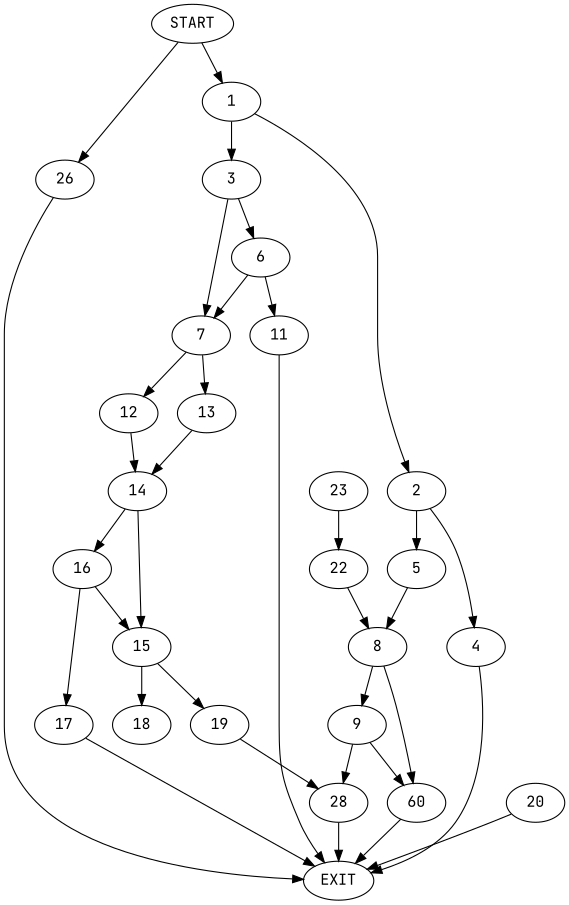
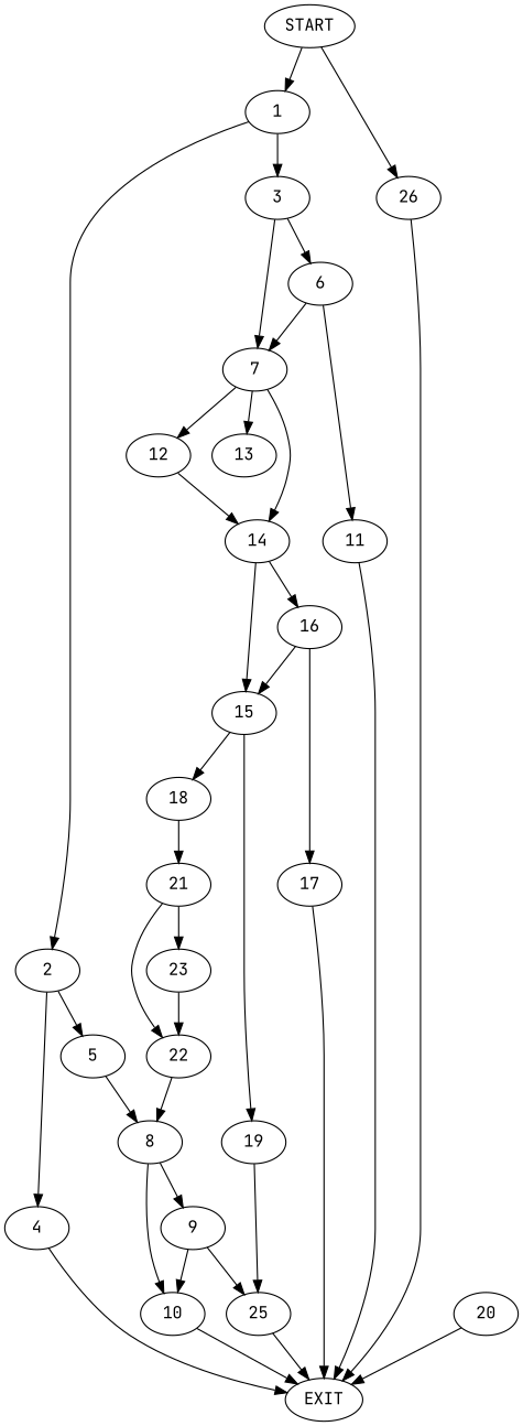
  digraph {
    fontname="JetBrains Mono"
    node [fontname="JetBrains Mono"]
    edge [fontname="JetBrains Mono"]
    n1 [label=START]
    1
    26
    2
    3
    n6 [label=EXIT]
    4
    5
    6
    7
    8
    11
    12
    13
    9
-   10 [label=60]
+   10
    14
-   25 [label=28]
+   25
    15
    16
    18
    19
    17
+   21
    20
    22
    23
    n1 -> 1
    n1 -> 26
    1 -> 2
    1 -> 3
    26 -> n6
    2 -> 4
    2 -> 5
    3 -> 6
    3 -> 7
    4 -> n6
    5 -> 8
    6 -> 7
    6 -> 11
    7 -> 12
    7 -> 13
    8 -> 9
    8 -> 10
    11 -> n6
    12 -> 14
-   13 -> 14
+   7 -> 14
    9 -> 10
    9 -> 25
    10 -> n6
    14 -> 15
    14 -> 16
    25 -> n6
    15 -> 18
    15 -> 19
    16 -> 15
    16 -> 17
+   18 -> 21
    19 -> 25
    17 -> n6
+   21 -> 22
+   21 -> 23
    20 -> n6
    22 -> 8
    23 -> 22
  }
